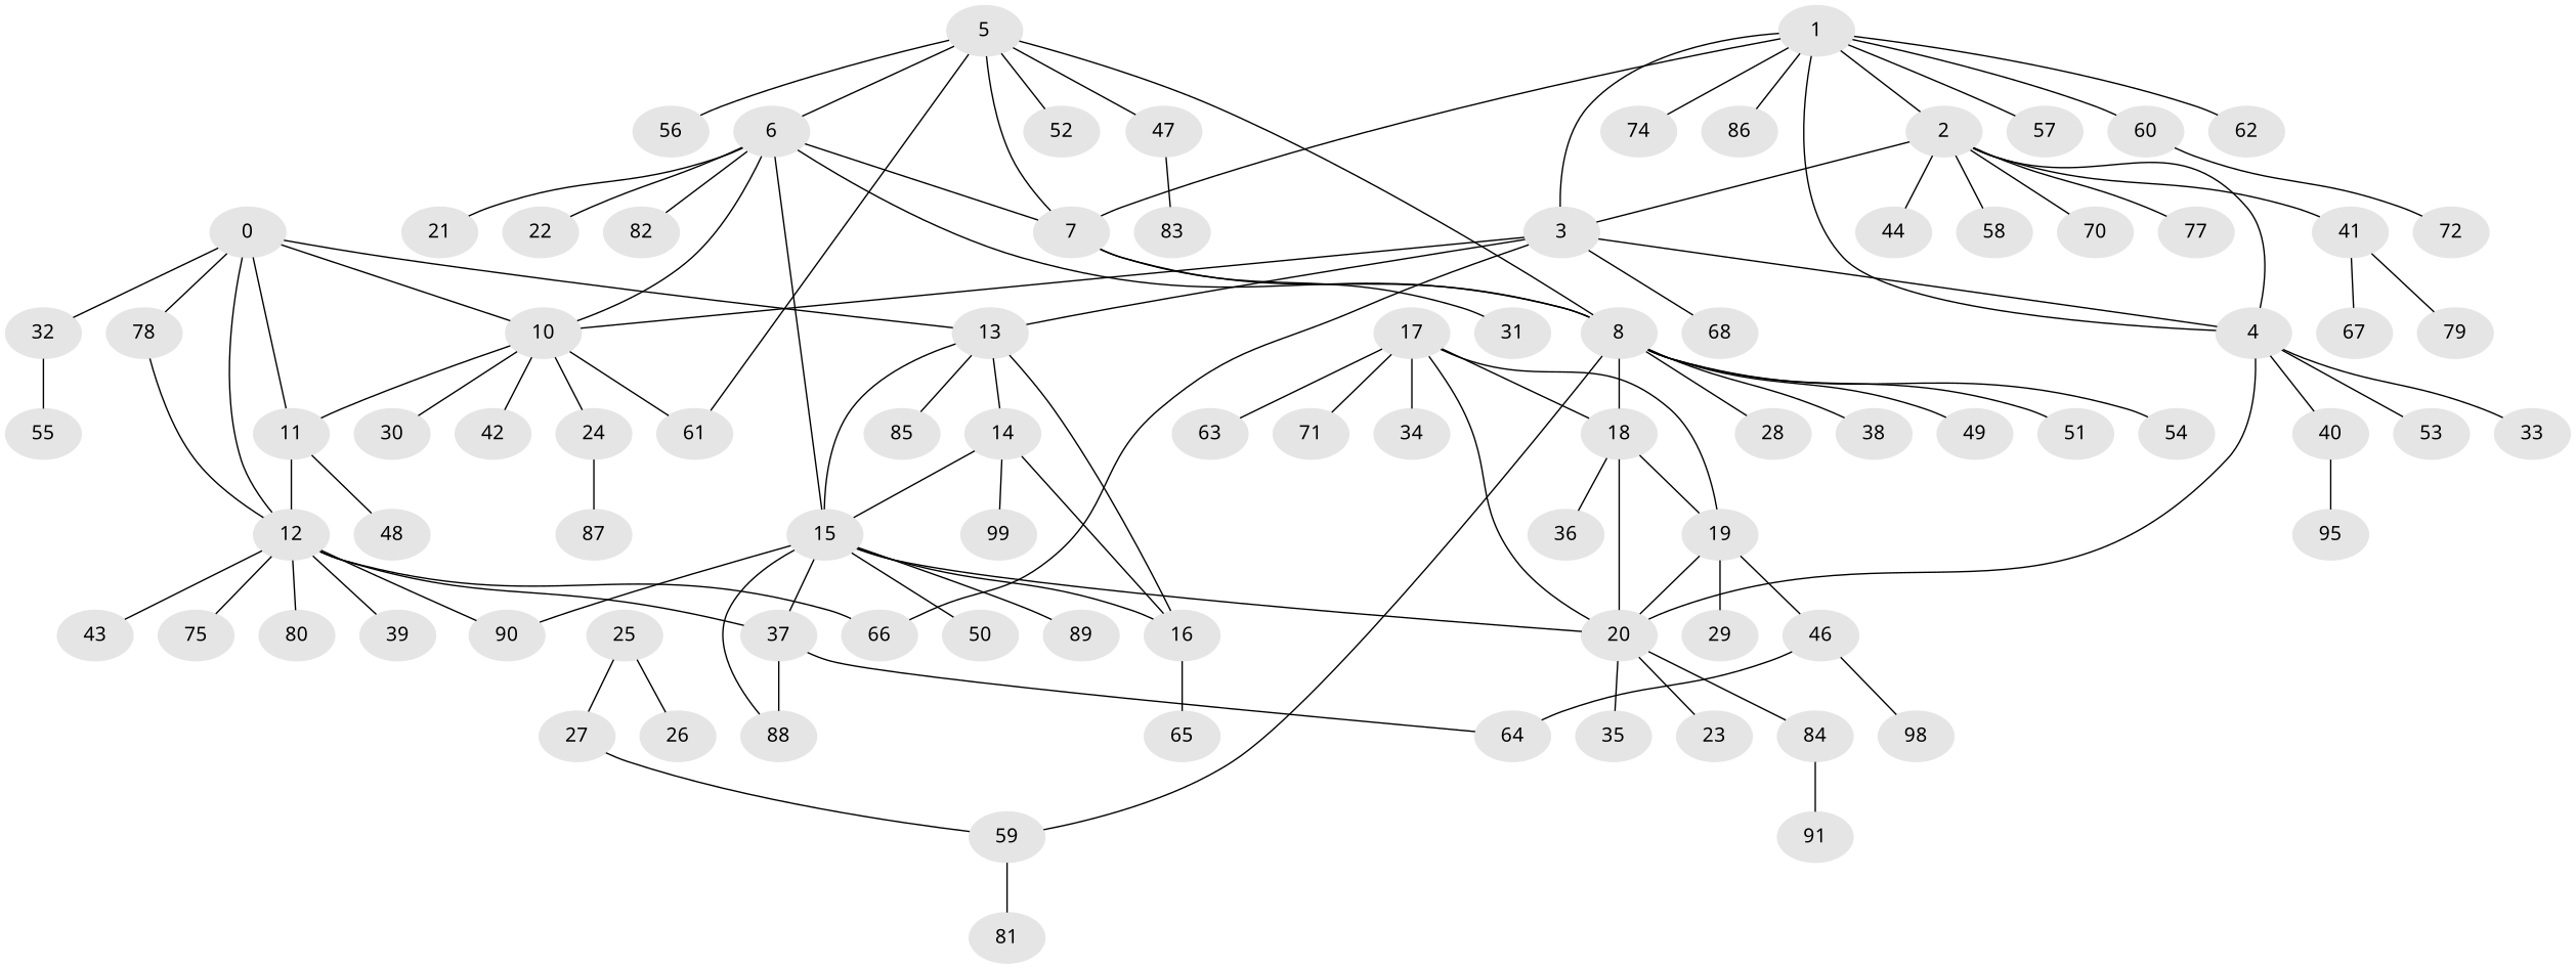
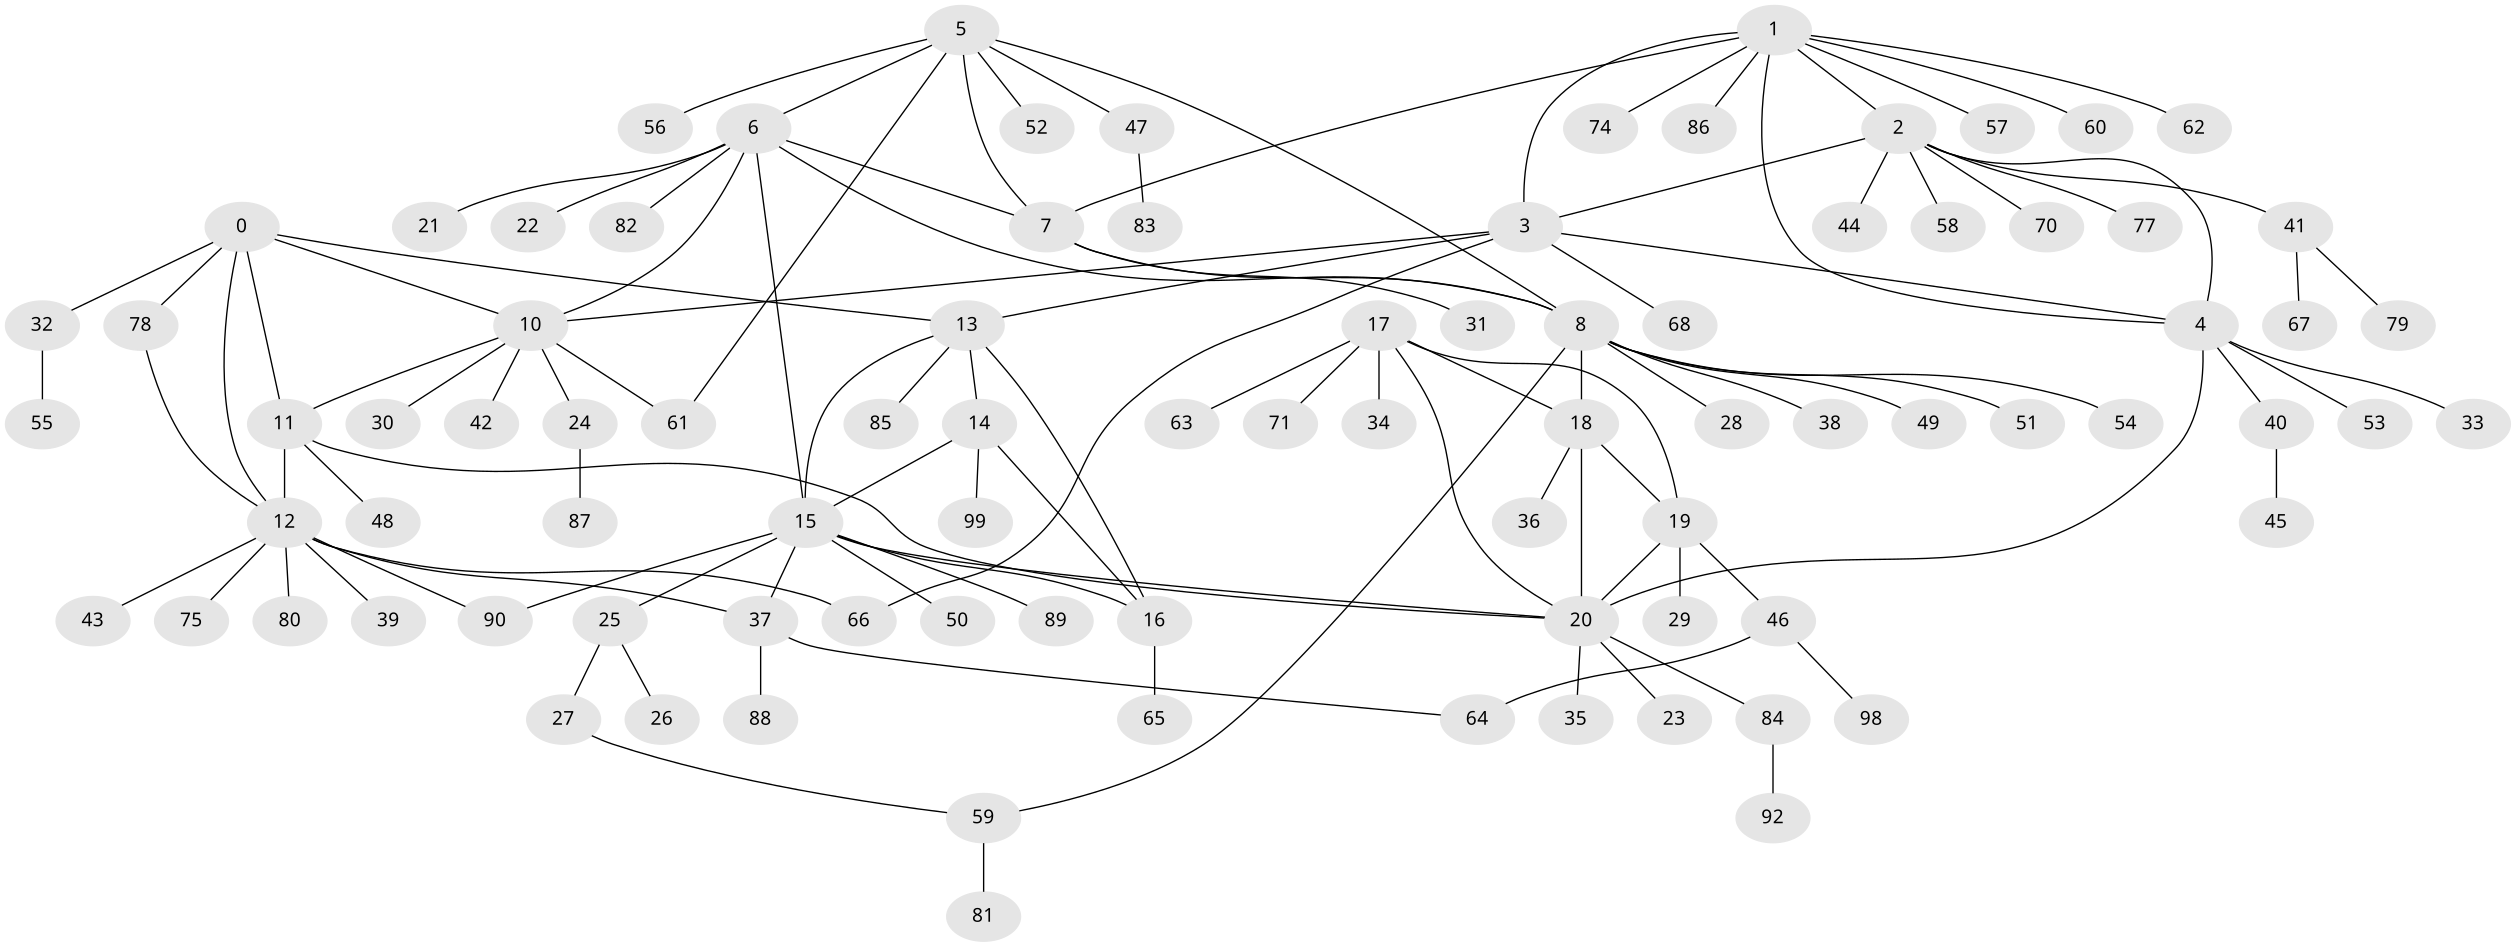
  graph {
    fontname="Noto Sans"
    node [color=gray90 fontname="Noto Sans" style=filled]
    edge [fontname="Noto Sans"]
    1
    2
    3
    4
    7
    57
    60
    62
    74
    86
    41
    44
    58
    70
    77
    10
    13
    66
    68
    20
    33
    40
    53
    8
    31
-   72
    67
    79
    61
    11
    24
    30
    42
    15
    14
    16
    85
    23
    35
    84
-   45 [label=95]
+   45
    5
    6
    47
    52
    56
    21
    22
    82
    18
    28
    38
    49
    51
    54
    59
    83
    37
    90
    25
    50
    89
    19
    36
    81
    n66 [label=0]
    12
    32
    78
    48
    39
    43
    75
    80
    55
    87
    64
    88
    n79 [label=99]
    65
    26
    27
    17
    34
    63
    71
    29
    46
    n89 [label=98]
-   91
+   91 [label=92]
    1 -- 2
    1 -- 3
    1 -- 4
    1 -- 7
    1 -- 57
    1 -- 60
    1 -- 62
    1 -- 74
    1 -- 86
    2 -- 3
    2 -- 4
    2 -- 41
    2 -- 44
    2 -- 58
    2 -- 70
    2 -- 77
    3 -- 4
    3 -- 10
    3 -- 13
    3 -- 66
    3 -- 68
    4 -- 20
    4 -- 33
    4 -- 40
    4 -- 53
    7 -- 8
    7 -- 31
-   60 -- 72
    41 -- 67
    41 -- 79
    10 -- 61
    10 -- 11
    10 -- 24
    10 -- 30
    10 -- 42
    13 -- 15
    13 -- 14
    13 -- 16
    13 -- 85
    20 -- 23
    20 -- 35
    20 -- 84
    40 -- 45
    8 -- 18
    8 -- 28
    8 -- 38
    8 -- 49
    8 -- 51
    8 -- 54
    8 -- 59
+   11 -- 20
    11 -- 12
    11 -- 48
    24 -- 87
    15 -- 20
    15 -- 16
    15 -- 37
    15 -- 90
-   15 -- 88
+   15 -- 25
    15 -- 50
    15 -- 89
    14 -- 15
    14 -- 16
    14 -- n79
    16 -- 65
    84 -- 91
    5 -- 7
    5 -- 8
    5 -- 61
    5 -- 6
    5 -- 47
    5 -- 52
    5 -- 56
    6 -- 7
    6 -- 10
    6 -- 8
    6 -- 15
    6 -- 21
    6 -- 22
    6 -- 82
    47 -- 83
    18 -- 20
    18 -- 19
    18 -- 36
    59 -- 81
    37 -- 64
    37 -- 88
    25 -- 26
    25 -- 27
    19 -- 20
    19 -- 29
    19 -- 46
    n66 -- 10
    n66 -- 13
    n66 -- 11
    n66 -- 12
    n66 -- 32
    n66 -- 78
    12 -- 66
    12 -- 37
    12 -- 90
    12 -- 39
    12 -- 43
    12 -- 75
    12 -- 80
    32 -- 55
    78 -- 12
    27 -- 59
    17 -- 20
    17 -- 18
    17 -- 19
    17 -- 34
    17 -- 63
    17 -- 71
    46 -- 64
    46 -- n89
  }
